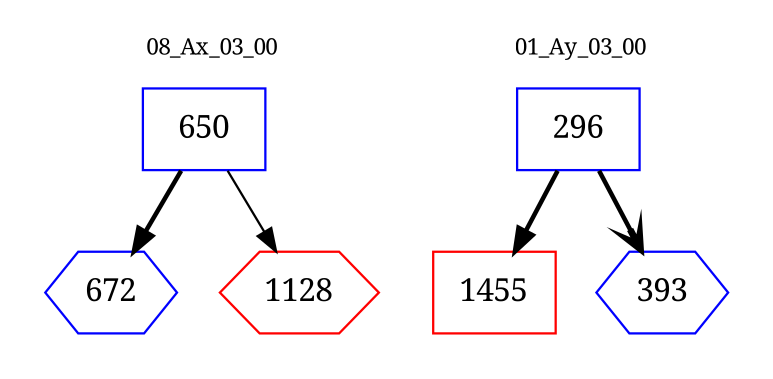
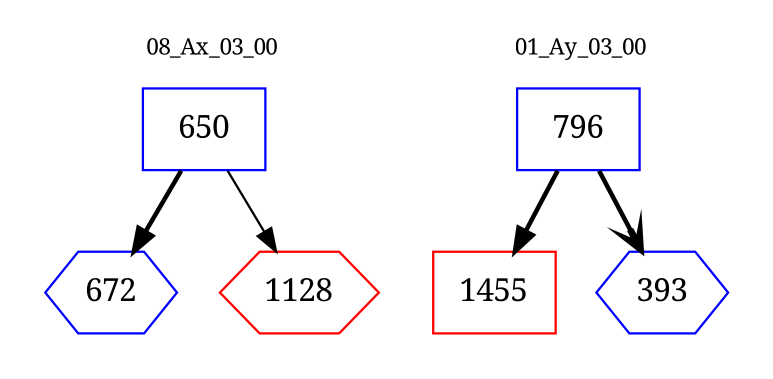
  digraph {
    fontname="Noto Serif"
    node [color=blue fontname="Noto Serif" shape=box]
    edge [arrowhead=normal color=black fontname="Noto Serif" style=bold]
    n1 [label=650]
    n2 [label=672 shape=hexagon]
    n3 [color=red label=1128 shape=hexagon]
-   n4 [label=296]
+   n4 [label=796]
    n5 [color=red label=1455]
    n6 [label=393 shape=hexagon]
    subgraph cluster_1 {
      color=white
      fontsize=10
      label="08_Ax_03_00"
      n1
      n2
      n3
    }
    subgraph cluster_2 {
      color=white
      fontsize=10
      label="01_Ay_03_00"
      n4
      n5
      n6
    }
    n1 -> n2
    n1 -> n3 [style=solid]
    n4 -> n5
    n4 -> n6 [arrowhead=vee]
  }
